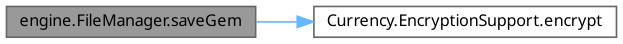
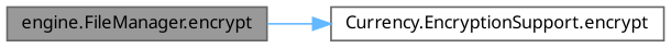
  digraph {
    rankdir=LR
    fontname="Noto Sans"
    node [fontname="Noto Sans" fontsize=10 shape=box style=filled]
-   n1 [color=gray40 fillcolor=grey60 fontcolor=black height=0.2 label="engine.FileManager.saveGem" width=0.4]
+   n1 [color=gray40 fillcolor=grey60 fontcolor=black height=0.2 label="engine.FileManager.encrypt" width=0.4]
    n2 [color=grey40 fillcolor=white height=0.2 label="Currency.EncryptionSupport.encrypt" width=0.4]
    n1 -> n2 [color=steelblue1 fontname="Noto Sans" fontsize=10 labelfontname=Helvetica labelfontsize=10 style=solid]
  }
